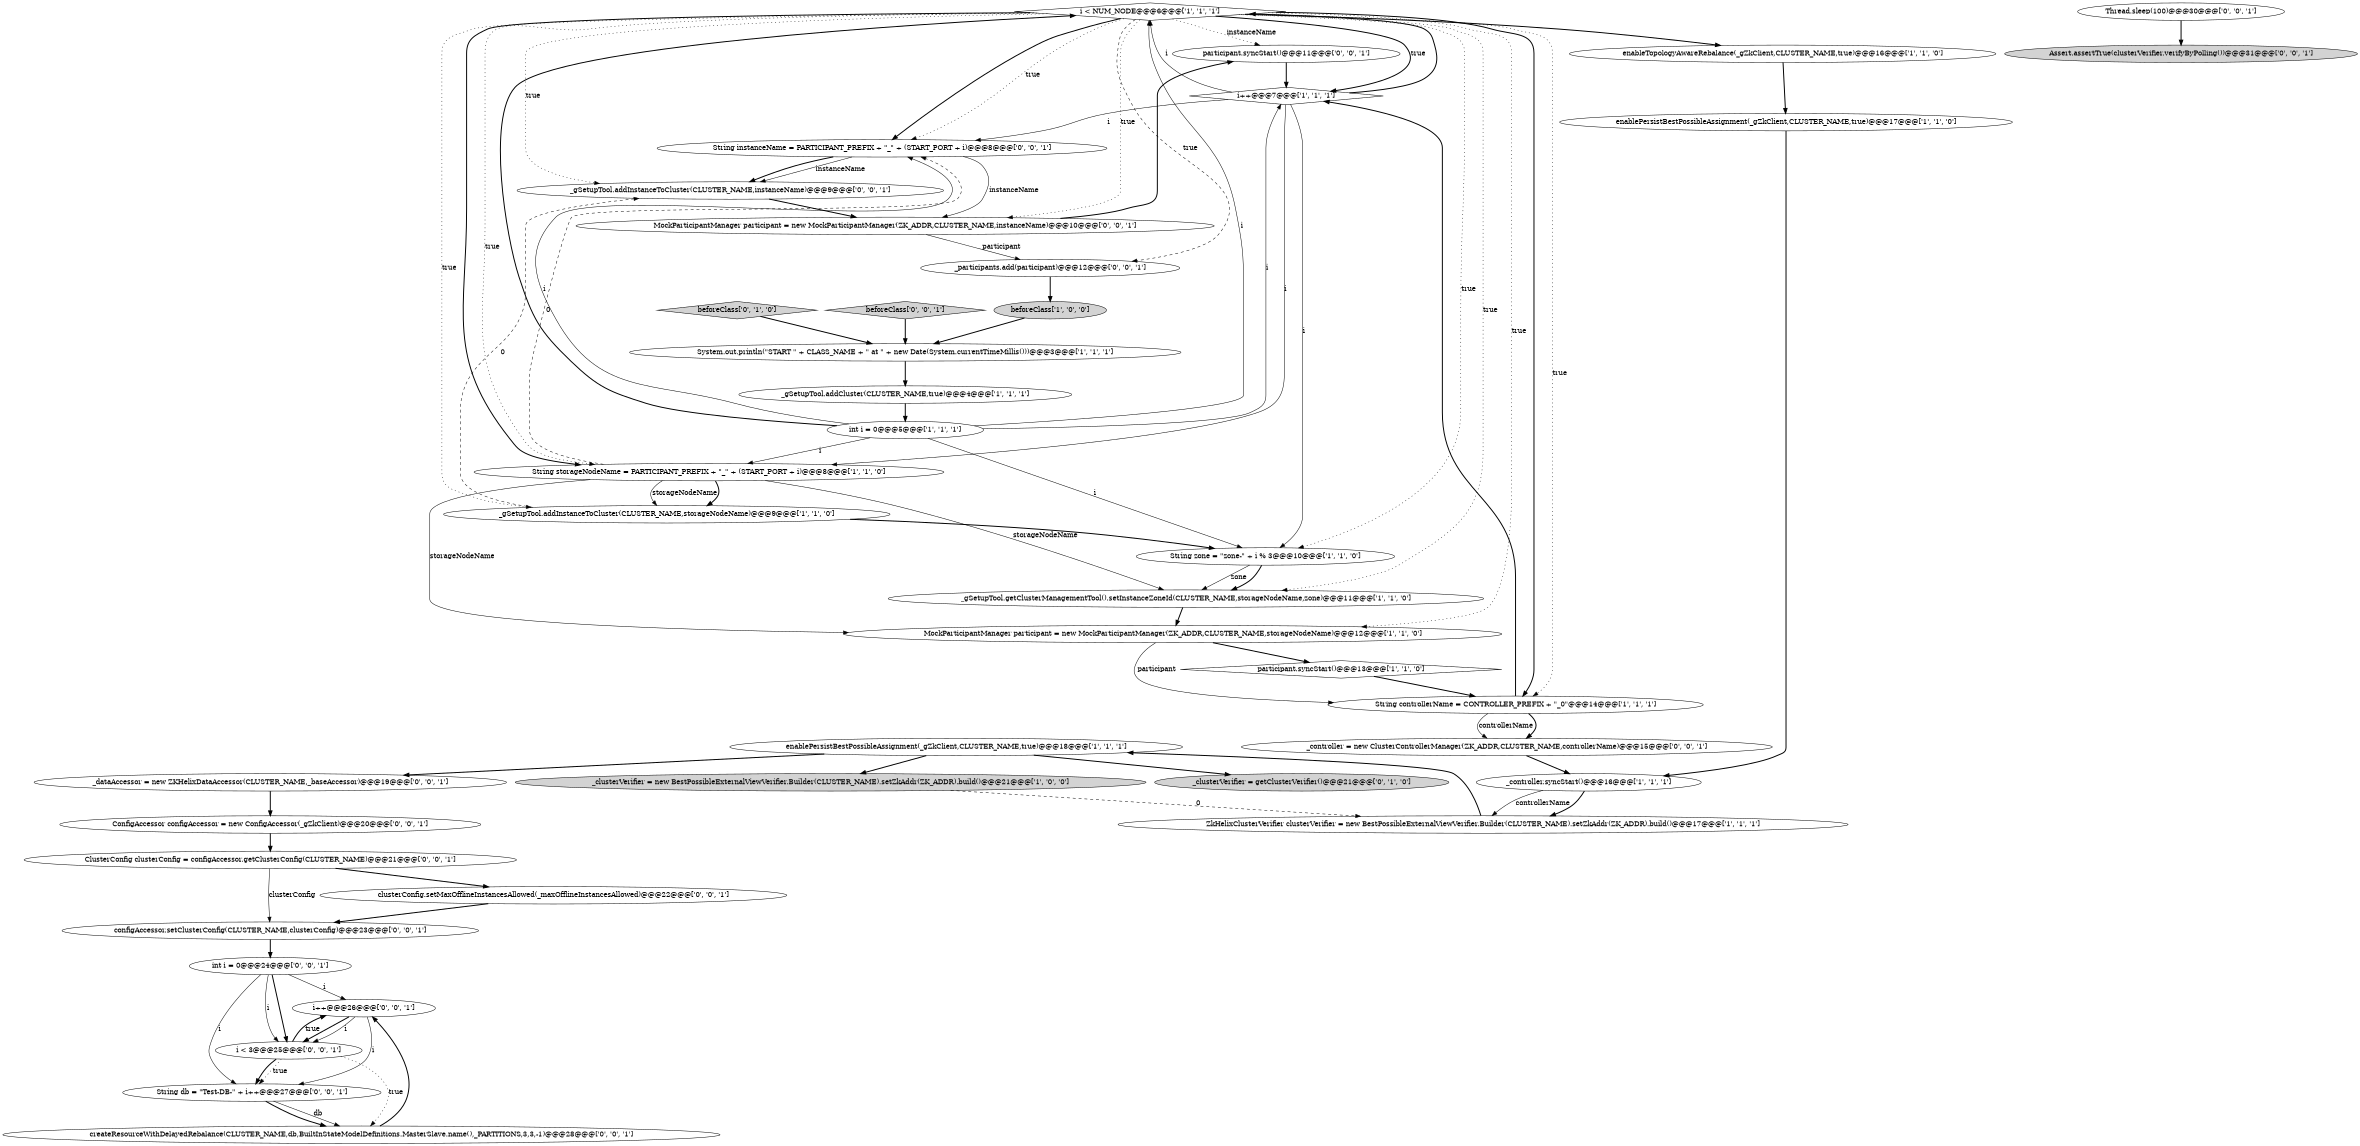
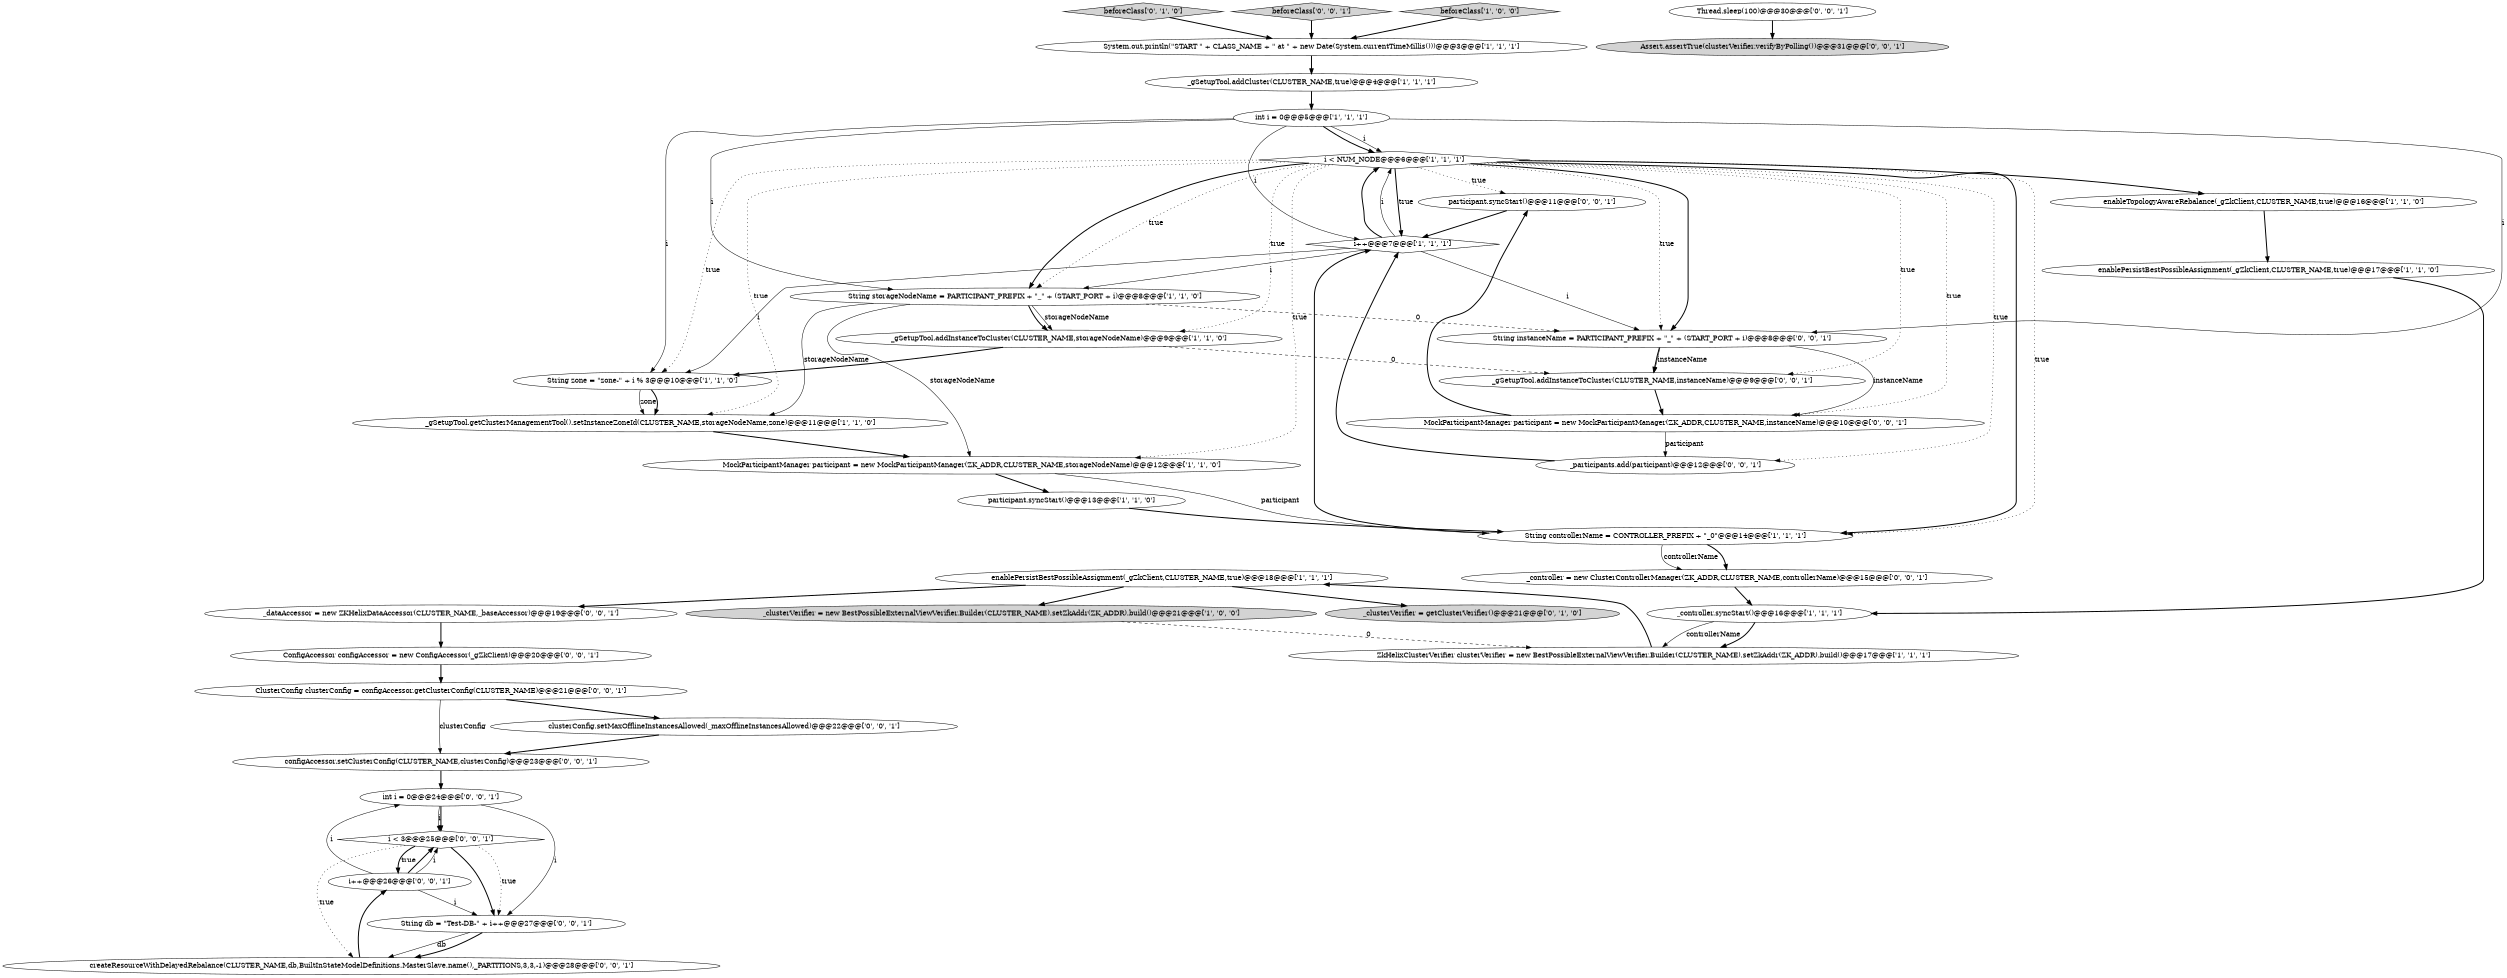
  digraph {
    node [fillcolor=white shape=ellipse style=filled]
    edge [style=bold]
    n1 [label="int i = 0@@@24@@@['0', '0', '1']"]
    n2 [label="i++@@@26@@@['0', '0', '1']"]
-   n3 [label="i < 3@@@25@@@['0', '0', '1']"]
+   n3 [label="i < 3@@@25@@@['0', '0', '1']" shape=diamond]
    n4 [label="String db = \"Test-DB-\" + i++@@@27@@@['0', '0', '1']"]
    n5 [label="createResourceWithDelayedRebalance(CLUSTER_NAME,db,BuiltInStateModelDefinitions.MasterSlave.name(),_PARTITIONS,3,3,-1)@@@28@@@['0', '0', '1']"]
    n6 [label="participant.syncStart()@@@11@@@['0', '0', '1']"]
    n7 [label="i++@@@7@@@['1', '1', '1']" shape=diamond]
    n8 [label="_participants.add(participant)@@@12@@@['0', '0', '1']"]
    n9 [label="ClusterConfig clusterConfig = configAccessor.getClusterConfig(CLUSTER_NAME)@@@21@@@['0', '0', '1']"]
    n10 [label="configAccessor.setClusterConfig(CLUSTER_NAME,clusterConfig)@@@23@@@['0', '0', '1']"]
    n11 [label="clusterConfig.setMaxOfflineInstancesAllowed(_maxOfflineInstancesAllowed)@@@22@@@['0', '0', '1']"]
    n12 [fillcolor=lightgray label="beforeClass['0', '1', '0']" shape=diamond]
    n13 [label="System.out.println(\"START \" + CLASS_NAME + \" at \" + new Date(System.currentTimeMillis()))@@@3@@@['1', '1', '1']"]
    n14 [label="_gSetupTool.addCluster(CLUSTER_NAME,true)@@@4@@@['1', '1', '1']"]
    n15 [label="enableTopologyAwareRebalance(_gZkClient,CLUSTER_NAME,true)@@@16@@@['1', '1', '0']"]
    n16 [label="enablePersistBestPossibleAssignment(_gZkClient,CLUSTER_NAME,true)@@@17@@@['1', '1', '0']"]
    n17 [label="_controller.syncStart()@@@16@@@['1', '1', '1']"]
    n18 [label="ZkHelixClusterVerifier clusterVerifier = new BestPossibleExternalViewVerifier.Builder(CLUSTER_NAME).setZkAddr(ZK_ADDR).build()@@@17@@@['1', '1', '1']"]
    n19 [label="enablePersistBestPossibleAssignment(_gZkClient,CLUSTER_NAME,true)@@@18@@@['1', '1', '1']"]
    n20 [label="ConfigAccessor configAccessor = new ConfigAccessor(_gZkClient)@@@20@@@['0', '0', '1']"]
    n21 [fillcolor=lightgray label="beforeClass['0', '0', '1']" shape=diamond]
    n22 [label="int i = 0@@@5@@@['1', '1', '1']"]
    n23 [label="String instanceName = PARTICIPANT_PREFIX + \"_\" + (START_PORT + i)@@@8@@@['0', '0', '1']"]
    n24 [label="String zone = \"zone-\" + i % 3@@@10@@@['1', '1', '0']"]
    n25 [label="String storageNodeName = PARTICIPANT_PREFIX + \"_\" + (START_PORT + i)@@@8@@@['1', '1', '0']"]
    n26 [label="i < NUM_NODE@@@6@@@['1', '1', '1']" shape=diamond]
    n27 [fillcolor=lightgray label="Assert.assertTrue(clusterVerifier.verifyByPolling())@@@31@@@['0', '0', '1']"]
    n28 [label="_gSetupTool.getClusterManagementTool().setInstanceZoneId(CLUSTER_NAME,storageNodeName,zone)@@@11@@@['1', '1', '0']"]
    n29 [label="MockParticipantManager participant = new MockParticipantManager(ZK_ADDR,CLUSTER_NAME,storageNodeName)@@@12@@@['1', '1', '0']"]
    n30 [label="String controllerName = CONTROLLER_PREFIX + \"_0\"@@@14@@@['1', '1', '1']"]
-   n31 [label="participant.syncStart()@@@13@@@['1', '1', '0']" shape=diamond]
+   n31 [label="participant.syncStart()@@@13@@@['1', '1', '0']"]
    n32 [label="_gSetupTool.addInstanceToCluster(CLUSTER_NAME,instanceName)@@@9@@@['0', '0', '1']"]
    n33 [label="MockParticipantManager participant = new MockParticipantManager(ZK_ADDR,CLUSTER_NAME,instanceName)@@@10@@@['0', '0', '1']"]
-   n34 [fillcolor=lightgray label="beforeClass['1', '0', '0']"]
+   n34 [fillcolor=lightgray label="beforeClass['1', '0', '0']" shape=diamond]
    n35 [label="_dataAccessor = new ZKHelixDataAccessor(CLUSTER_NAME,_baseAccessor)@@@19@@@['0', '0', '1']"]
    n36 [fillcolor=lightgray label="_clusterVerifier = new BestPossibleExternalViewVerifier.Builder(CLUSTER_NAME).setZkAddr(ZK_ADDR).build()@@@21@@@['1', '0', '0']"]
    n37 [fillcolor=lightgray label="_clusterVerifier = getClusterVerifier()@@@21@@@['0', '1', '0']"]
    n38 [label="_controller = new ClusterControllerManager(ZK_ADDR,CLUSTER_NAME,controllerName)@@@15@@@['0', '0', '1']"]
    n39 [label="_gSetupTool.addInstanceToCluster(CLUSTER_NAME,storageNodeName)@@@9@@@['1', '1', '0']"]
    n40 [label="Thread.sleep(100)@@@30@@@['0', '0', '1']"]
-   n1 -> n2 [label=i style=solid]
+   n2 -> n1 [label=i style=solid]
    n1 -> n3 [label=i style=solid]
    n1 -> n3
    n1 -> n4 [label=i style=solid]
    n2 -> n3
    n2 -> n3 [label=i style=solid]
    n2 -> n4 [label=i style=solid]
    n3 -> n2 [label=true]
    n3 -> n4 [label=true style=dotted]
    n3 -> n4
    n3 -> n5 [label=true style=dotted]
    n4 -> n5 [label=db style=solid]
    n4 -> n5
    n5 -> n2
    n6 -> n7
    n7 -> n23 [label=i style=solid]
    n7 -> n24 [label=i style=solid]
    n7 -> n25 [label=i style=solid]
    n7 -> n26
    n7 -> n26 [label=i style=solid]
-   n8 -> n34
+   n8 -> n7
    n9 -> n10 [label=clusterConfig style=solid]
    n9 -> n11
    n10 -> n1
    n11 -> n10
    n12 -> n13
    n13 -> n14
    n14 -> n22
    n15 -> n16
    n16 -> n17
    n17 -> n18 [label=controllerName style=solid]
    n17 -> n18
    n18 -> n19
    n19 -> n35
    n19 -> n36
    n19 -> n37
    n20 -> n9
    n21 -> n13
    n22 -> n7 [label=i style=solid]
    n22 -> n23 [label=i style=solid]
    n22 -> n24 [label=i style=solid]
    n22 -> n25 [label=i style=solid]
    n22 -> n26
    n22 -> n26 [label=i style=solid]
    n23 -> n32 [label=instanceName style=solid]
    n23 -> n32
    n23 -> n33 [label=instanceName style=solid]
    n24 -> n28 [label=zone style=solid]
    n24 -> n28
    n25 -> n23 [label=0 style=dashed]
    n25 -> n28 [label=storageNodeName style=solid]
    n25 -> n29 [label=storageNodeName style=solid]
    n25 -> n39 [label=storageNodeName style=solid]
    n25 -> n39
-   n26 -> n6 [label=instanceName style=dotted]
+   n26 -> n6 [label=true style=dotted]
    n26 -> n7 [label=true]
-   n26 -> n8 [label=true style=dashed]
+   n26 -> n8 [label=true style=dotted]
    n26 -> n15
    n26 -> n23 [label=true style=dotted]
    n26 -> n23
    n26 -> n24 [label=true style=dotted]
    n26 -> n25 [label=true style=dotted]
    n26 -> n25
    n26 -> n28 [label=true style=dotted]
    n26 -> n29 [label=true style=dotted]
    n26 -> n30
    n26 -> n30 [label=true style=dotted]
    n26 -> n32 [label=true style=dotted]
    n26 -> n33 [label=true style=dotted]
    n26 -> n39 [label=true style=dotted]
    n28 -> n29
    n29 -> n30 [label=participant style=solid]
    n29 -> n31
    n30 -> n7
    n30 -> n38
    n30 -> n38 [label=controllerName style=solid]
    n31 -> n30
    n32 -> n33
    n33 -> n6
    n33 -> n8 [label=participant style=solid]
    n34 -> n13
    n35 -> n20
    n36 -> n18 [label=0 style=dashed]
    n38 -> n17
    n39 -> n24
    n39 -> n32 [label=0 style=dashed]
    n40 -> n27
  }
